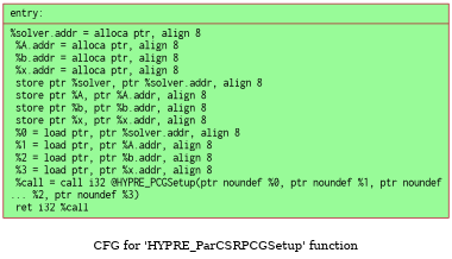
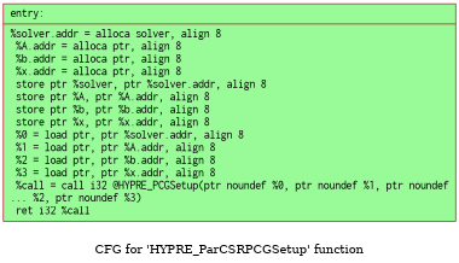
  digraph {
    label="CFG for 'HYPRE_ParCSRPCGSetup' function"
-   n1 [color="#b70d28ff" fillcolor=palegreen fontname=Courier label="{entry:\l|  %solver.addr = alloca ptr, align 8\l  %A.addr = alloca ptr, align 8\l  %b.addr = alloca ptr, align 8\l  %x.addr = alloca ptr, align 8\l  store ptr %solver, ptr %solver.addr, align 8\l  store ptr %A, ptr %A.addr, align 8\l  store ptr %b, ptr %b.addr, align 8\l  store ptr %x, ptr %x.addr, align 8\l  %0 = load ptr, ptr %solver.addr, align 8\l  %1 = load ptr, ptr %A.addr, align 8\l  %2 = load ptr, ptr %b.addr, align 8\l  %3 = load ptr, ptr %x.addr, align 8\l  %call = call i32 @HYPRE_PCGSetup(ptr noundef %0, ptr noundef %1, ptr noundef\l... %2, ptr noundef %3)\l  ret i32 %call\l}" shape=record style=filled]
+   n1 [color="#b70d28ff" fillcolor=palegreen fontname=Courier label="{entry:\l|  %solver.addr = alloca solver, align 8\l  %A.addr = alloca ptr, align 8\l  %b.addr = alloca ptr, align 8\l  %x.addr = alloca ptr, align 8\l  store ptr %solver, ptr %solver.addr, align 8\l  store ptr %A, ptr %A.addr, align 8\l  store ptr %b, ptr %b.addr, align 8\l  store ptr %x, ptr %x.addr, align 8\l  %0 = load ptr, ptr %solver.addr, align 8\l  %1 = load ptr, ptr %A.addr, align 8\l  %2 = load ptr, ptr %b.addr, align 8\l  %3 = load ptr, ptr %x.addr, align 8\l  %call = call i32 @HYPRE_PCGSetup(ptr noundef %0, ptr noundef %1, ptr noundef\l... %2, ptr noundef %3)\l  ret i32 %call\l}" shape=record style=filled]
  }
